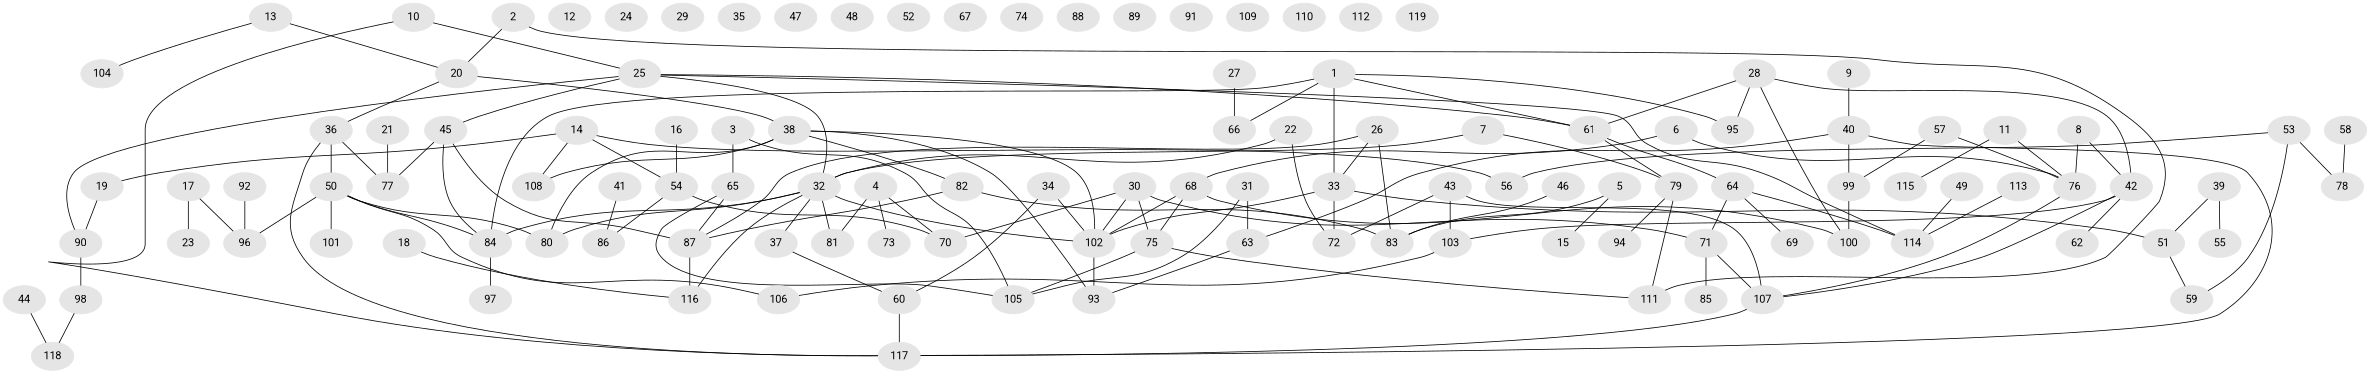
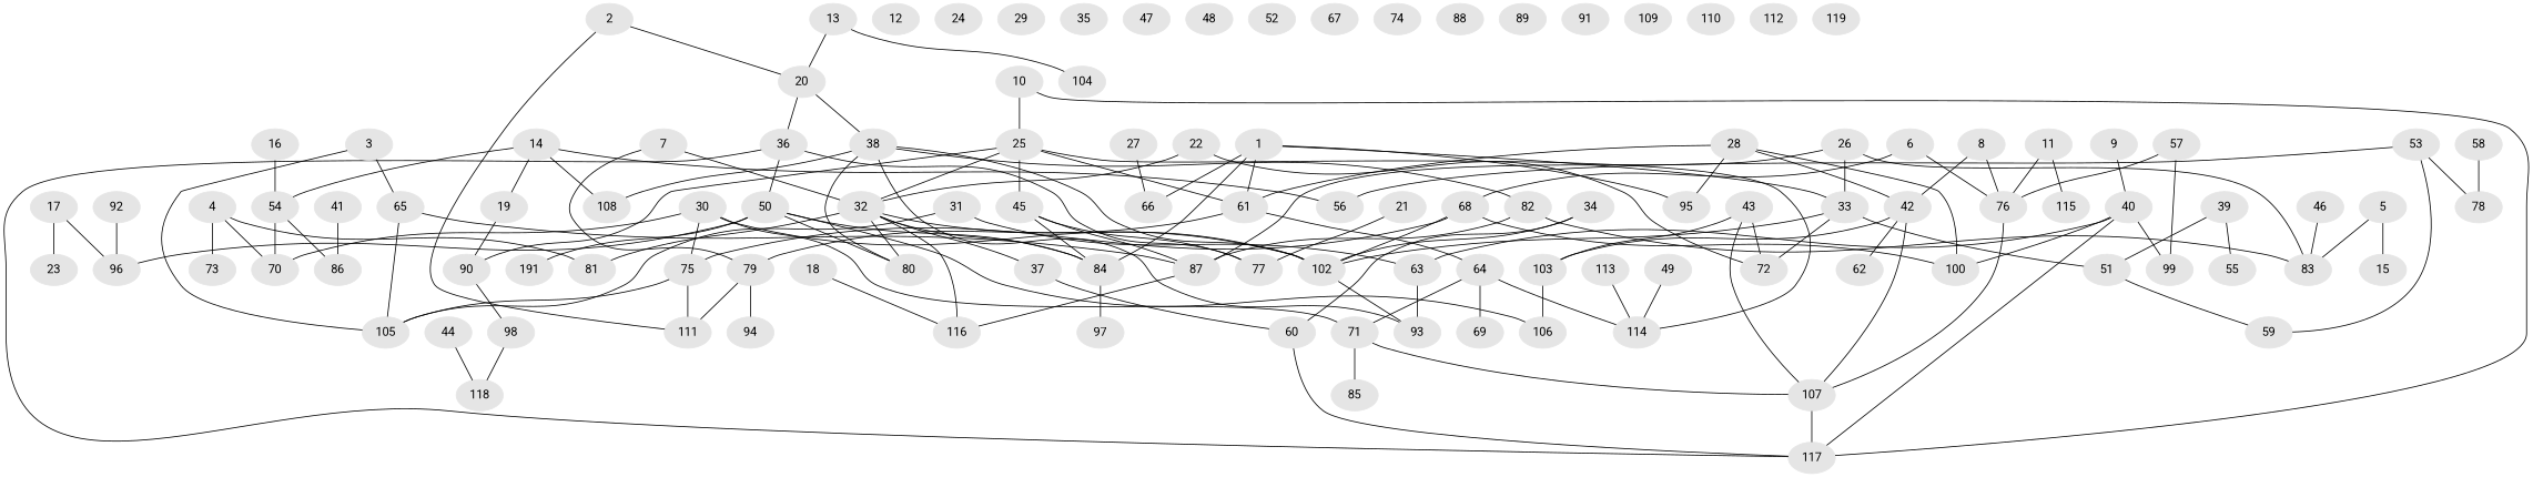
  graph {
    fontname=Roboto
    node [color=gray90 fontname=Roboto style=filled]
    edge [fontname=Roboto]
    1
    33
    61
    66
    84
    95
    72
    102
    51
    79
    64
    97
    2
    20
    111
    36
    38
    3
    65
    105
    87
    4
    70
    73
    81
    5
    15
    83
    6
    68
    76
    100
    75
    107
    7
    32
    116
    37
    80
    94
    8
    42
    11
    115
    62
    103
    9
    40
    117
    63
    99
    10
    25
    90
    45
    114
    12
    13
    104
    14
    19
    54
    56
    108
    86
    16
    17
    23
    96
    18
    98
    77
    50
    93
    82
    21
    46
    22
    24
    26
    27
    28
    29
    30
    71
    85
    31
    60
    59
    34
    35
-   101
+   101 [label=191]
    106
    39
    55
    41
    43
    44
    118
    47
    48
    49
    52
    53
    78
    57
    58
    69
    67
    74
    88
    89
    91
    92
    109
    110
    112
    113
    119
    1 -- 33
    1 -- 61
    1 -- 66
    1 -- 84
    1 -- 95
    33 -- 72
    33 -- 102
    33 -- 51
    61 -- 79
    61 -- 64
    84 -- 97
    102 -- 93
    51 -- 59
    79 -- 111
    79 -- 94
    64 -- 114
    64 -- 71
    64 -- 69
    2 -- 20
    2 -- 111
    20 -- 36
    20 -- 38
    36 -- 117
    36 -- 77
    36 -- 50
    38 -- 102
    38 -- 80
    38 -- 108
    38 -- 93
    38 -- 82
    3 -- 65
    3 -- 105
    65 -- 105
    65 -- 87
    87 -- 116
    4 -- 70
    4 -- 73
    4 -- 81
    5 -- 15
    5 -- 83
    6 -- 68
    6 -- 76
    68 -- 102
    68 -- 100
    68 -- 75
    76 -- 107
    75 -- 111
    75 -- 105
    107 -- 117
    7 -- 79
    7 -- 32
    32 -- 84
    32 -- 102
    32 -- 81
    32 -- 116
    32 -- 37
    32 -- 80
    37 -- 60
    8 -- 76
    8 -- 42
    42 -- 107
    42 -- 62
    42 -- 103
    11 -- 76
    11 -- 115
    103 -- 106
    9 -- 40
    40 -- 117
    40 -- 63
    40 -- 99
    63 -- 93
-   99 -- 100
+   40 -- 100
    10 -- 117
    10 -- 25
    25 -- 61
    25 -- 32
    25 -- 90
    25 -- 45
    25 -- 114
    90 -- 98
    45 -- 84
    45 -- 87
    45 -- 77
    13 -- 20
    13 -- 104
    14 -- 19
    14 -- 54
    14 -- 56
    14 -- 108
    19 -- 90
    54 -- 70
    54 -- 86
    16 -- 54
    17 -- 23
    17 -- 96
    18 -- 116
    98 -- 118
    50 -- 84
    50 -- 80
    50 -- 96
    50 -- 101
    50 -- 106
    82 -- 87
    82 -- 83
    21 -- 77
    46 -- 83
    22 -- 72
    22 -- 32
    26 -- 33
    26 -- 87
    26 -- 83
    27 -- 66
    28 -- 61
    28 -- 95
    28 -- 100
    28 -- 42
    30 -- 102
    30 -- 70
    30 -- 75
    30 -- 71
    71 -- 107
    71 -- 85
    31 -- 105
    31 -- 63
    60 -- 117
    34 -- 102
    34 -- 60
    39 -- 51
    39 -- 55
    41 -- 86
    43 -- 72
    43 -- 107
    43 -- 103
    44 -- 118
    49 -- 114
    53 -- 56
    53 -- 59
    53 -- 78
    57 -- 76
    57 -- 99
    58 -- 78
    92 -- 96
    113 -- 114
  }
